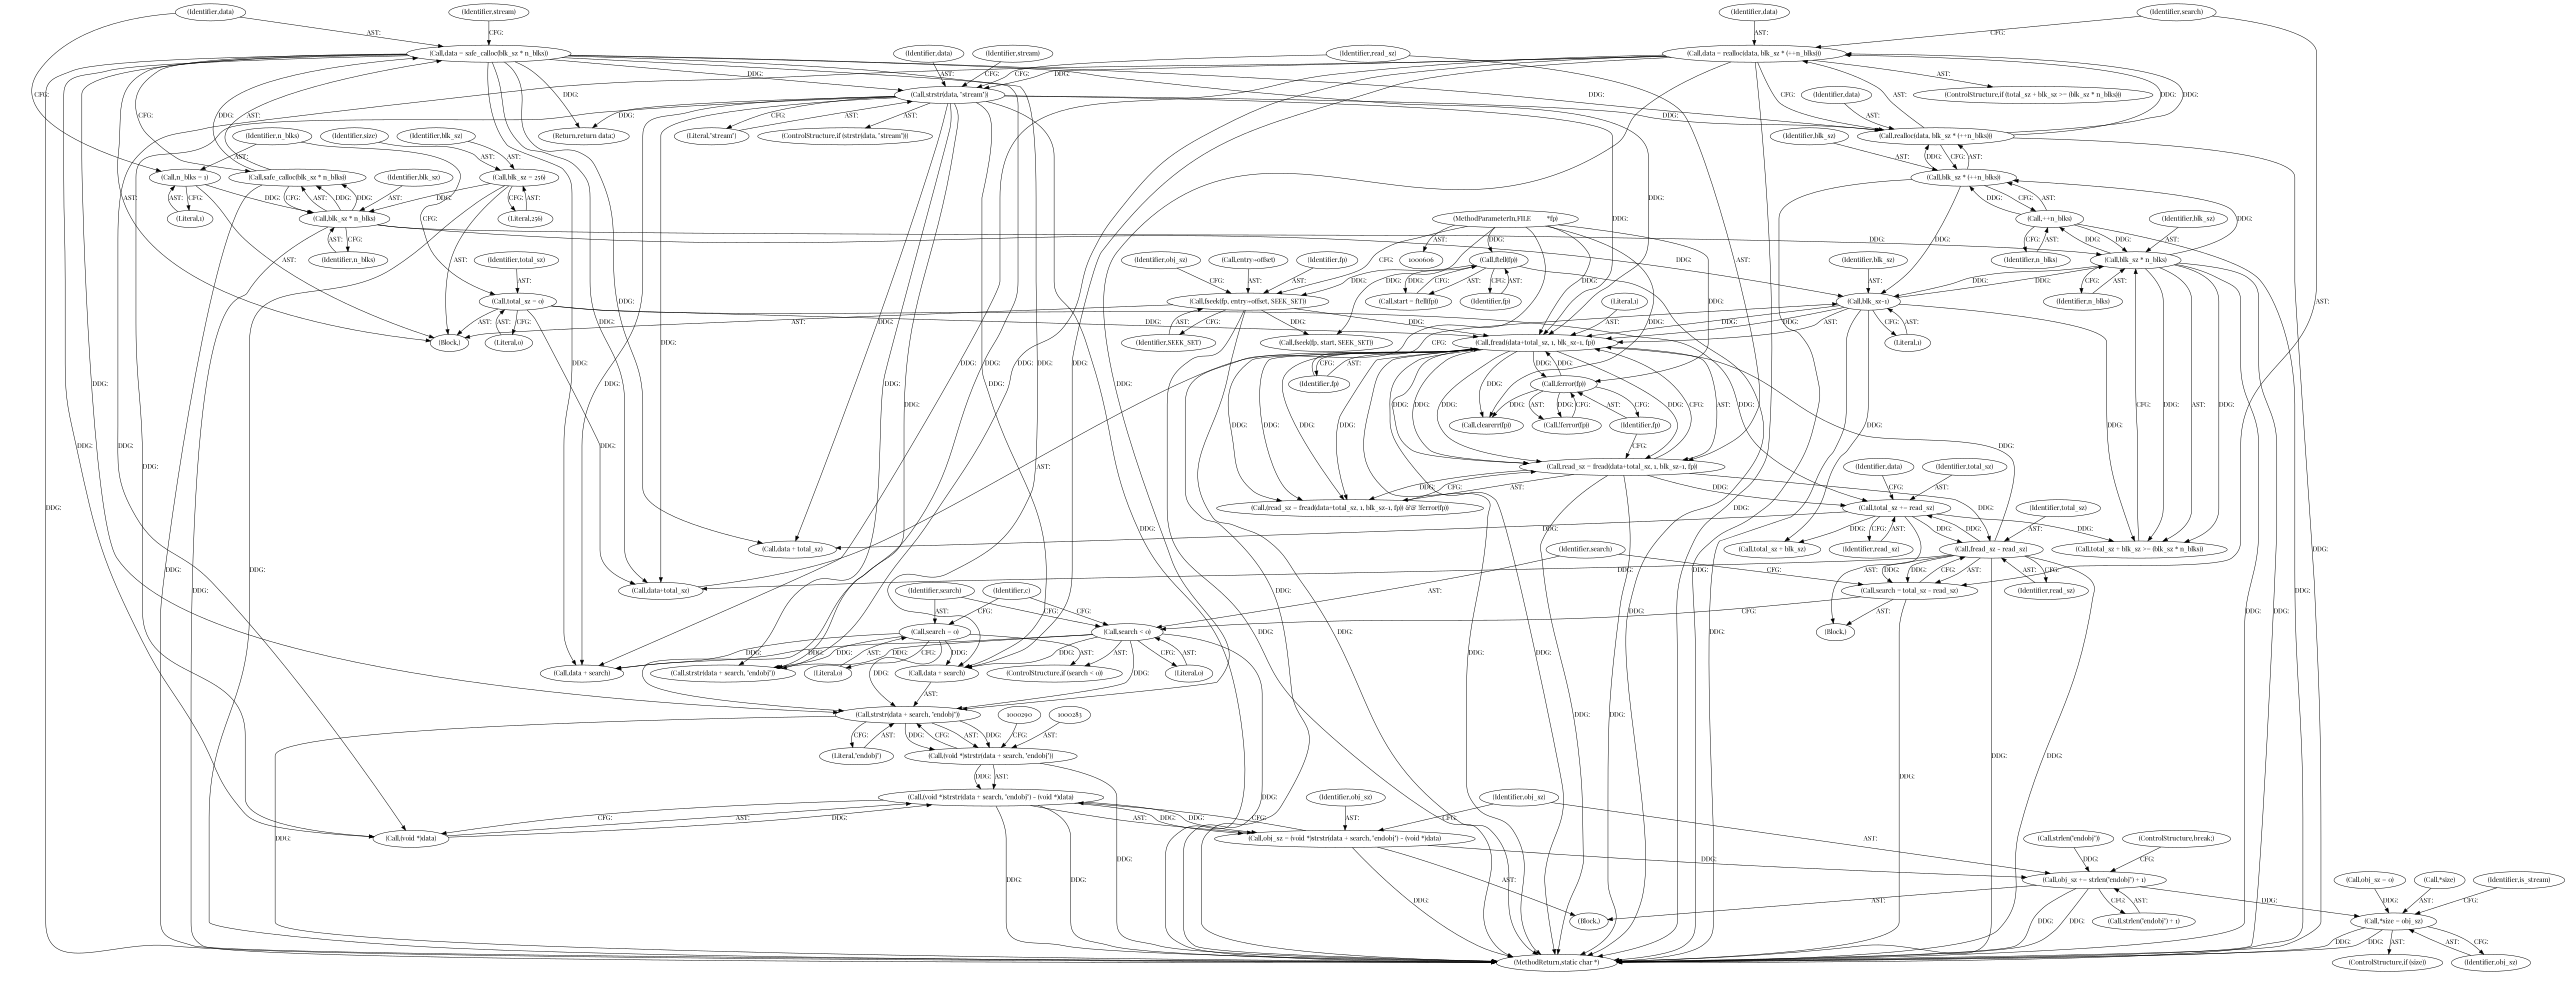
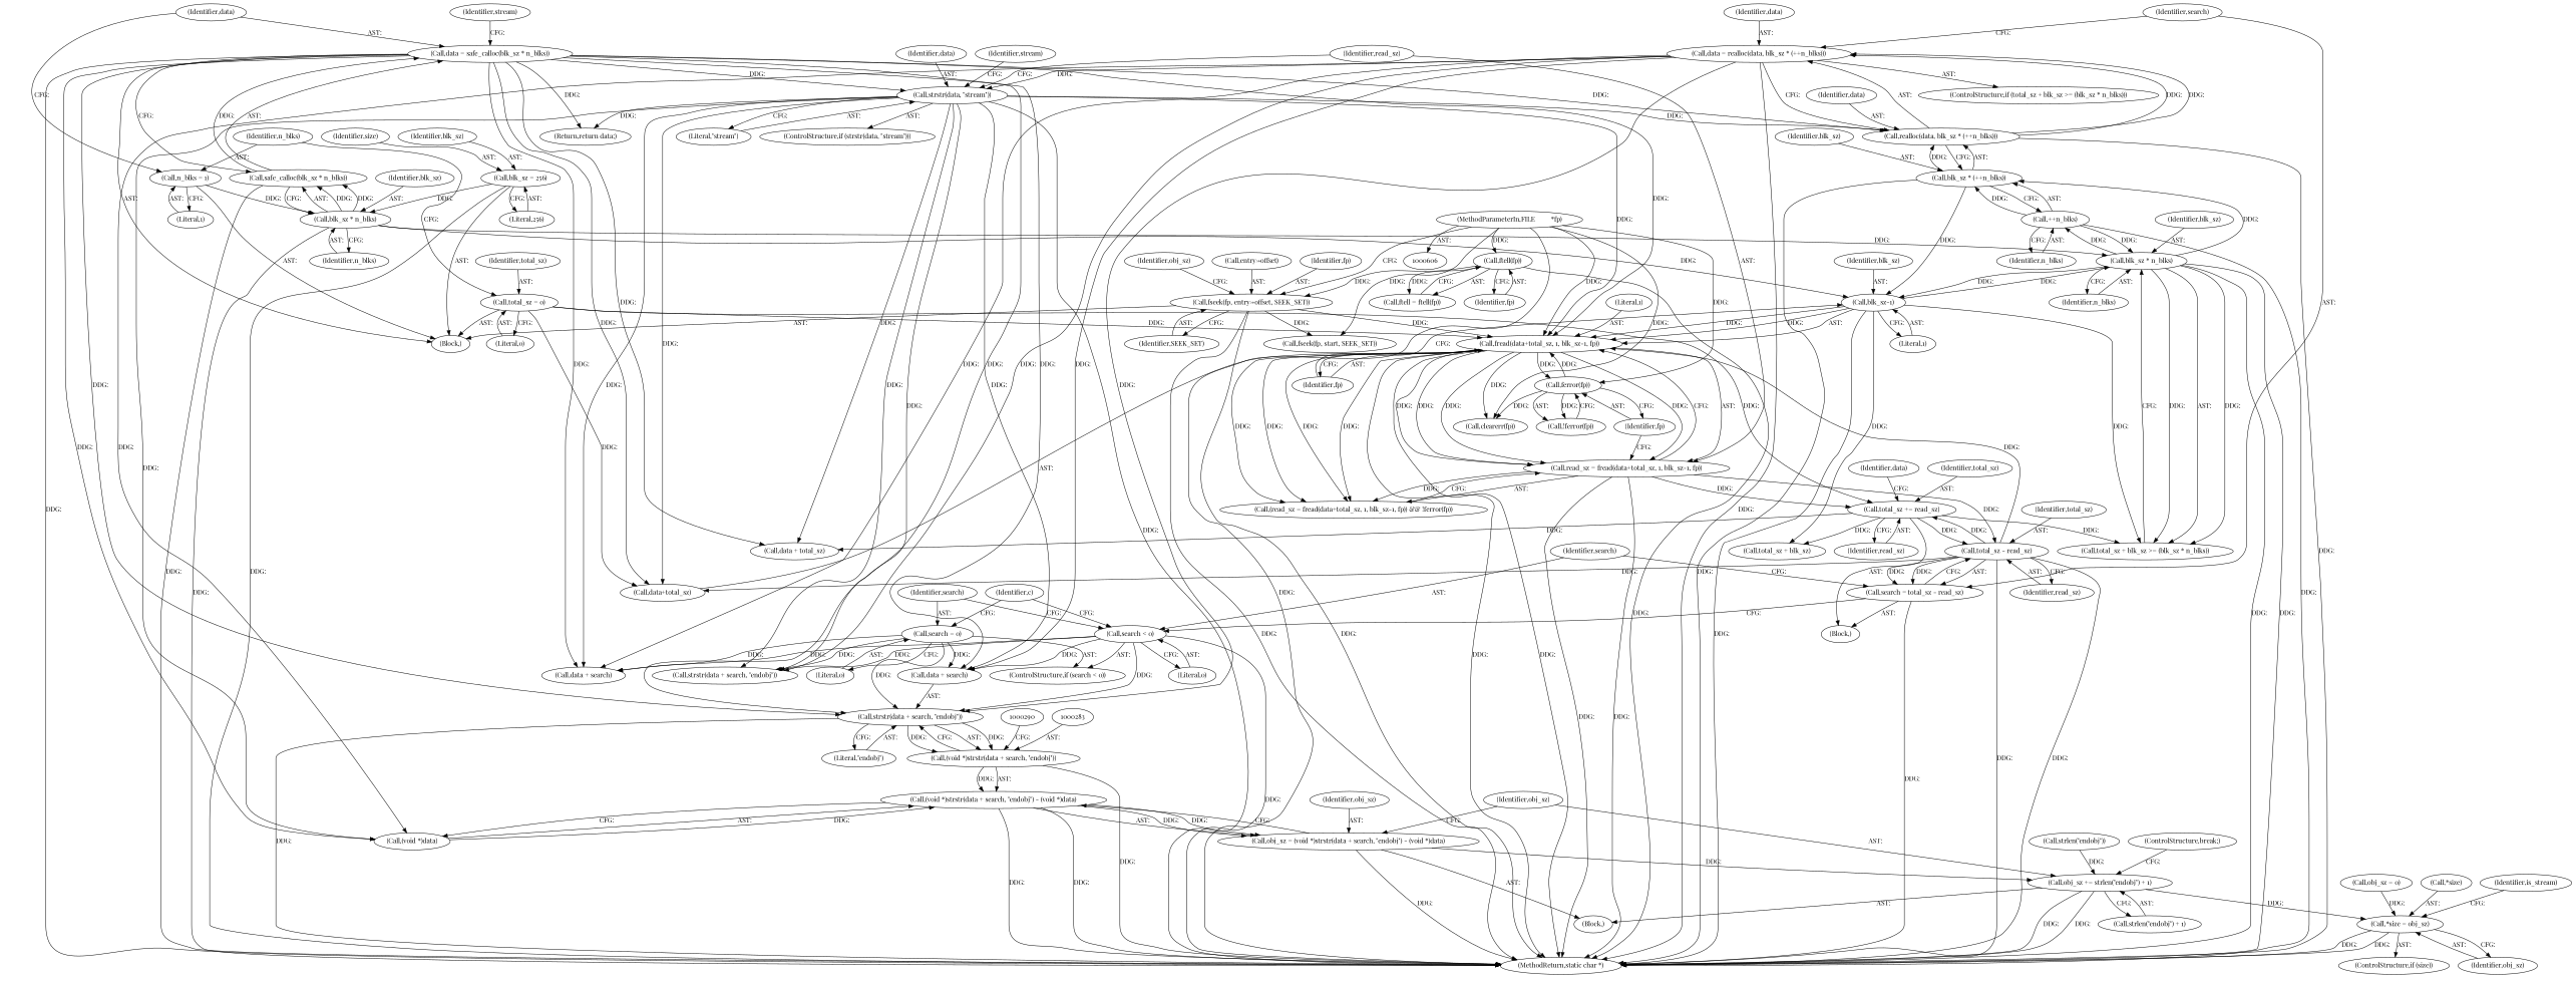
  digraph {
    fontname="Playfair Display"
    node [fontname="Playfair Display"]
    edge [fontname="Playfair Display"]
    n1 [label="(Call,strstr(data + search, \"endobj\"))"]
    n2 [label="(Call,(void *)strstr(data + search, \"endobj\"))"]
    n3 [label="(MethodReturn,static char *)"]
    n4 [label="(Literal,\"endobj\")"]
    n5 [label="(Call,(void *)strstr(data + search, \"endobj\") - (void *)data)"]
    n6 [label="(Call,data = realloc(data, blk_sz * (++n_blks)))"]
    n7 [label="(Call,realloc(data, blk_sz * (++n_blks)))"]
    n8 [label="(Call,strstr(data, \"stream\"))"]
    n9 [label="(ControlStructure,if (total_sz + blk_sz >= (blk_sz * n_blks)))"]
    n10 [label="(Call,strstr(data + search, \"endobj\"))"]
    n11 [label="(Call,data + search)"]
    n12 [label="(Call,(void *)data)"]
    n13 [label="(Call,data + search)"]
    n14 [label="(Call,blk_sz * (++n_blks))"]
    n15 [label="(Call,fread(data+total_sz, 1, blk_sz-1, fp))"]
    n16 [label="(Literal,\"stream\")"]
    n17 [label="(Call,data + total_sz)"]
    n18 [label="(Call,data+total_sz)"]
    n19 [label="(ControlStructure,if (strstr(data, \"stream\")))"]
    n20 [label="(Return,return data;)"]
    n21 [label="(Call,blk_sz-1)"]
    n22 [label="(Call,++n_blks)"]
    n23 [label="(Call,read_sz = fread(data+total_sz, 1, blk_sz-1, fp))"]
    n24 [label="(Call,(read_sz = fread(data+total_sz, 1, blk_sz-1, fp)) && !ferror(fp))"]
    n25 [label="(Call,ferror(fp))"]
    n26 [label="(Identifier,fp)"]
    n27 [label="(Call,clearerr(fp))"]
    n28 [label="(Call,data = safe_calloc(blk_sz * n_blks))"]
    n29 [label="(Call,safe_calloc(blk_sz * n_blks))"]
    n30 [label="(Block,)"]
    n31 [label="(Call,blk_sz * n_blks)"]
    n32 [label="(Call,blk_sz * n_blks)"]
    n33 [label="(Identifier,n_blks)"]
    n34 [label="(Identifier,n_blks)"]
    n35 [label="(Call,total_sz + blk_sz >= (blk_sz * n_blks))"]
    n36 [label="(Call,total_sz + blk_sz)"]
    n37 [label="(Literal,1)"]
    n38 [label="(Call,blk_sz = 256)"]
    n39 [label="(Literal,256)"]
    n40 [label="(Call,n_blks = 1)"]
    n41 [label="(Literal,1)"]
    n42 [label="(Identifier,n_blks)"]
    n43 [label="(Call,search = 0)"]
    n44 [label="(ControlStructure,if (search < 0))"]
    n45 [label="(Literal,0)"]
    n46 [label="(Call,search < 0)"]
    n47 [label="(Literal,0)"]
    n48 [label="(Call,search = total_sz - read_sz)"]
-   n49 [label="(Call,fread_sz - read_sz)"]
+   n49 [label="(Call,total_sz - read_sz)"]
    n50 [label="(Block,)"]
    n51 [label="(Call,total_sz += read_sz)"]
    n52 [label="(Identifier,read_sz)"]
    n53 [label="(Identifier,read_sz)"]
    n54 [label="(Identifier,fp)"]
    n55 [label="(Call,!ferror(fp))"]
    n56 [label="(Call,total_sz = 0)"]
    n57 [label="(Literal,0)"]
    n58 [label="(Call,fseek(fp, entry->offset, SEEK_SET))"]
    n59 [label="(Call,fseek(fp, start, SEEK_SET))"]
    n60 [label="(Identifier,SEEK_SET)"]
    n61 [label="(Call,ftell(fp))"]
    n62 [label="(Identifier,fp)"]
-   n63 [label="(Call,start = ftell(fp))"]
+   n63 [label="(Call,ftell = ftell(fp))"]
    n64 [label="(MethodParameterIn,FILE         *fp)"]
    n65 [label=1000606]
    n66 [label="(Call,obj_sz = (void *)strstr(data + search, \"endobj\") - (void *)data)"]
    n67 [label="(Call,obj_sz += strlen(\"endobj\") + 1)"]
    n68 [label="(Block,)"]
    n69 [label="(Call,*size = obj_sz)"]
    n70 [label="(Call,strlen(\"endobj\") + 1)"]
    n71 [label="(Identifier,obj_sz)"]
    n72 [label="(ControlStructure,if (size))"]
    n73 [label="(Identifier,c)"]
    n74 [label="(Identifier,search)"]
    n75 [label="(Identifier,is_stream)"]
    n76 [label="(Identifier,obj_sz)"]
    n77 [label="(Identifier,data)"]
    n78 [label="(Identifier,n_blks)"]
    n79 [label="(Identifier,blk_sz)"]
    n80 [label="(Identifier,data)"]
    n81 [label="(Identifier,obj_sz)"]
    n82 [label="(Call,entry->offset)"]
    n83 [label="(Identifier,stream)"]
    n84 [label="(Identifier,fp)"]
    n85 [label="(Identifier,obj_sz)"]
    n86 [label="(Identifier,search)"]
    n87 [label="(Identifier,data)"]
    n88 [label="(ControlStructure,break;)"]
    n89 [label="(Identifier,blk_sz)"]
    n90 [label="(Identifier,size)"]
    n91 [label="(Call,strlen(\"endobj\"))"]
    n92 [label="(Identifier,data)"]
    n93 [label="(Identifier,total_sz)"]
    n94 [label="(Literal,1)"]
    n95 [label="(Identifier,blk_sz)"]
    n96 [label="(Call,obj_sz = 0)"]
    n97 [label="(Identifier,search)"]
    n98 [label="(Identifier,blk_sz)"]
    n99 [label="(Identifier,blk_sz)"]
    n100 [label="(Identifier,data)"]
    n101 [label="(Identifier,read_sz)"]
    n102 [label="(Identifier,stream)"]
    n103 [label="(Identifier,total_sz)"]
    n104 [label="(Call,*size)"]
    n105 [label="(Identifier,total_sz)"]
    1000283
    1000290
    n1 -> n2 [label="AST: "]
    n1 -> n2 [label="DDG: "]
    n1 -> n2 [label="DDG: "]
    n1 -> n3 [label="DDG: "]
    n1 -> n4 [label="CFG: "]
    n2 -> n1 [label="CFG: "]
    n2 -> n3 [label="DDG: "]
    n2 -> n5 [label="AST: "]
    n2 -> n5 [label="DDG: "]
    n4 -> n1 [label="AST: "]
    n5 -> n3 [label="DDG: "]
    n5 -> n3 [label="DDG: "]
    n5 -> n12 [label="CFG: "]
    n5 -> n66 [label="AST: "]
    n5 -> n66 [label="DDG: "]
    n5 -> n66 [label="DDG: "]
    n6 -> n1 [label="DDG: "]
    n6 -> n3 [label="DDG: "]
    n6 -> n7 [label="CFG: "]
    n6 -> n8 [label="DDG: "]
    n6 -> n9 [label="AST: "]
    n6 -> n10 [label="DDG: "]
    n6 -> n11 [label="DDG: "]
    n6 -> n12 [label="DDG: "]
    n6 -> n13 [label="DDG: "]
    n7 -> n3 [label="DDG: "]
    n7 -> n6 [label="AST: "]
    n7 -> n6 [label="DDG: "]
    n7 -> n6 [label="DDG: "]
    n7 -> n14 [label="CFG: "]
    n8 -> n1 [label="DDG: "]
    n8 -> n3 [label="DDG: "]
    n8 -> n7 [label="DDG: "]
    n8 -> n10 [label="DDG: "]
    n8 -> n11 [label="DDG: "]
    n8 -> n12 [label="DDG: "]
    n8 -> n13 [label="DDG: "]
    n8 -> n15 [label="DDG: "]
    n8 -> n16 [label="CFG: "]
    n8 -> n17 [label="DDG: "]
    n8 -> n18 [label="DDG: "]
    n8 -> n19 [label="AST: "]
    n8 -> n20 [label="DDG: "]
    n12 -> n5 [label="AST: "]
    n12 -> n5 [label="DDG: "]
    n13 -> n1 [label="AST: "]
    n14 -> n3 [label="DDG: "]
    n14 -> n7 [label="AST: "]
    n14 -> n7 [label="DDG: "]
    n14 -> n21 [label="DDG: "]
    n14 -> n22 [label="CFG: "]
    n15 -> n3 [label="DDG: "]
    n15 -> n3 [label="DDG: "]
    n15 -> n23 [label="AST: "]
    n15 -> n23 [label="DDG: "]
    n15 -> n23 [label="DDG: "]
    n15 -> n23 [label="DDG: "]
    n15 -> n23 [label="DDG: "]
    n15 -> n24 [label="DDG: "]
    n15 -> n24 [label="DDG: "]
    n15 -> n24 [label="DDG: "]
    n15 -> n24 [label="DDG: "]
    n15 -> n25 [label="DDG: "]
    n15 -> n26 [label="CFG: "]
    n15 -> n27 [label="DDG: "]
    n16 -> n8 [label="AST: "]
    n18 -> n15 [label="AST: "]
    n21 -> n3 [label="DDG: "]
    n21 -> n15 [label="AST: "]
    n21 -> n15 [label="DDG: "]
    n21 -> n15 [label="DDG: "]
    n21 -> n32 [label="DDG: "]
    n21 -> n35 [label="DDG: "]
    n21 -> n36 [label="DDG: "]
    n21 -> n37 [label="CFG: "]
    n22 -> n3 [label="DDG: "]
    n22 -> n14 [label="AST: "]
    n22 -> n14 [label="DDG: "]
    n22 -> n32 [label="DDG: "]
    n22 -> n42 [label="CFG: "]
    n23 -> n3 [label="DDG: "]
    n23 -> n3 [label="DDG: "]
    n23 -> n15 [label="CFG: "]
    n23 -> n24 [label="AST: "]
    n23 -> n24 [label="DDG: "]
    n23 -> n49 [label="DDG: "]
    n23 -> n51 [label="DDG: "]
    n24 -> n23 [label="CFG: "]
    n25 -> n15 [label="DDG: "]
    n25 -> n27 [label="DDG: "]
    n25 -> n54 [label="CFG: "]
    n25 -> n55 [label="AST: "]
    n25 -> n55 [label="DDG: "]
    n26 -> n15 [label="AST: "]
    n26 -> n21 [label="CFG: "]
    n28 -> n1 [label="DDG: "]
    n28 -> n3 [label="DDG: "]
    n28 -> n7 [label="DDG: "]
    n28 -> n8 [label="DDG: "]
    n28 -> n10 [label="DDG: "]
    n28 -> n11 [label="DDG: "]
    n28 -> n12 [label="DDG: "]
    n28 -> n13 [label="DDG: "]
    n28 -> n15 [label="DDG: "]
    n28 -> n17 [label="DDG: "]
    n28 -> n18 [label="DDG: "]
    n28 -> n20 [label="DDG: "]
    n28 -> n29 [label="CFG: "]
    n28 -> n30 [label="AST: "]
    n29 -> n3 [label="DDG: "]
    n29 -> n28 [label="AST: "]
    n29 -> n28 [label="DDG: "]
    n29 -> n31 [label="CFG: "]
    n31 -> n3 [label="DDG: "]
    n31 -> n21 [label="DDG: "]
    n31 -> n29 [label="AST: "]
    n31 -> n29 [label="DDG: "]
    n31 -> n29 [label="DDG: "]
    n31 -> n32 [label="DDG: "]
    n31 -> n33 [label="CFG: "]
    n32 -> n3 [label="DDG: "]
    n32 -> n3 [label="DDG: "]
    n32 -> n14 [label="DDG: "]
    n32 -> n21 [label="DDG: "]
    n32 -> n22 [label="DDG: "]
    n32 -> n34 [label="CFG: "]
    n32 -> n35 [label="AST: "]
    n32 -> n35 [label="DDG: "]
    n32 -> n35 [label="DDG: "]
    n33 -> n31 [label="AST: "]
    n34 -> n32 [label="AST: "]
    n35 -> n32 [label="CFG: "]
    n37 -> n21 [label="AST: "]
    n38 -> n3 [label="DDG: "]
    n38 -> n30 [label="AST: "]
    n38 -> n31 [label="DDG: "]
    n38 -> n39 [label="CFG: "]
    n39 -> n38 [label="AST: "]
    n40 -> n30 [label="AST: "]
    n40 -> n31 [label="DDG: "]
    n40 -> n41 [label="CFG: "]
    n41 -> n40 [label="AST: "]
    n42 -> n22 [label="AST: "]
    n43 -> n1 [label="DDG: "]
    n43 -> n10 [label="DDG: "]
    n43 -> n11 [label="DDG: "]
    n43 -> n13 [label="DDG: "]
    n43 -> n44 [label="AST: "]
    n43 -> n45 [label="CFG: "]
    n45 -> n43 [label="AST: "]
    n46 -> n1 [label="DDG: "]
    n46 -> n3 [label="DDG: "]
    n46 -> n10 [label="DDG: "]
    n46 -> n11 [label="DDG: "]
    n46 -> n13 [label="DDG: "]
    n46 -> n44 [label="AST: "]
    n46 -> n47 [label="CFG: "]
    n47 -> n46 [label="AST: "]
    n48 -> n3 [label="DDG: "]
    n48 -> n46 [label="CFG: "]
    n48 -> n49 [label="CFG: "]
    n48 -> n50 [label="AST: "]
    n49 -> n3 [label="DDG: "]
    n49 -> n3 [label="DDG: "]
    n49 -> n15 [label="DDG: "]
    n49 -> n18 [label="DDG: "]
    n49 -> n48 [label="AST: "]
    n49 -> n48 [label="DDG: "]
    n49 -> n48 [label="DDG: "]
    n49 -> n51 [label="DDG: "]
    n49 -> n52 [label="CFG: "]
    n51 -> n17 [label="DDG: "]
    n51 -> n35 [label="DDG: "]
    n51 -> n36 [label="DDG: "]
    n51 -> n49 [label="DDG: "]
    n51 -> n50 [label="AST: "]
    n51 -> n53 [label="CFG: "]
    n52 -> n49 [label="AST: "]
    n53 -> n51 [label="AST: "]
    n54 -> n23 [label="CFG: "]
    n54 -> n25 [label="AST: "]
    n55 -> n25 [label="CFG: "]
    n56 -> n15 [label="DDG: "]
    n56 -> n18 [label="DDG: "]
    n56 -> n30 [label="AST: "]
    n56 -> n51 [label="DDG: "]
    n56 -> n57 [label="CFG: "]
    n57 -> n56 [label="AST: "]
    n58 -> n3 [label="DDG: "]
    n58 -> n3 [label="DDG: "]
    n58 -> n15 [label="DDG: "]
    n58 -> n30 [label="AST: "]
    n58 -> n59 [label="DDG: "]
    n58 -> n60 [label="CFG: "]
    n60 -> n58 [label="AST: "]
    n61 -> n3 [label="DDG: "]
    n61 -> n58 [label="DDG: "]
    n61 -> n62 [label="CFG: "]
    n61 -> n63 [label="AST: "]
    n61 -> n63 [label="DDG: "]
    n62 -> n61 [label="AST: "]
    n63 -> n61 [label="CFG: "]
    n64 -> n3 [label="DDG: "]
    n64 -> n15 [label="DDG: "]
    n64 -> n25 [label="DDG: "]
    n64 -> n27 [label="DDG: "]
    n64 -> n58 [label="CFG: "]
    n64 -> n59 [label="DDG: "]
    n64 -> n61 [label="DDG: "]
    n64 -> n65 [label="AST: "]
    n66 -> n3 [label="DDG: "]
    n66 -> n5 [label="CFG: "]
    n66 -> n67 [label="DDG: "]
    n66 -> n68 [label="AST: "]
    n67 -> n3 [label="DDG: "]
    n67 -> n3 [label="DDG: "]
    n67 -> n68 [label="AST: "]
    n67 -> n69 [label="DDG: "]
    n67 -> n70 [label="CFG: "]
    n69 -> n3 [label="DDG: "]
    n69 -> n3 [label="DDG: "]
    n69 -> n71 [label="CFG: "]
    n69 -> n72 [label="AST: "]
    n70 -> n67 [label="AST: "]
    n71 -> n69 [label="AST: "]
    n73 -> n43 [label="CFG: "]
    n73 -> n46 [label="CFG: "]
    n74 -> n6 [label="CFG: "]
    n74 -> n48 [label="AST: "]
    n75 -> n69 [label="CFG: "]
    n76 -> n66 [label="AST: "]
    n77 -> n28 [label="AST: "]
    n77 -> n40 [label="CFG: "]
    n78 -> n40 [label="AST: "]
    n78 -> n56 [label="CFG: "]
    n79 -> n32 [label="AST: "]
    n80 -> n51 [label="CFG: "]
    n81 -> n66 [label="CFG: "]
    n81 -> n67 [label="AST: "]
    n82 -> n58 [label="AST: "]
    n83 -> n28 [label="CFG: "]
    n84 -> n58 [label="AST: "]
    n85 -> n58 [label="CFG: "]
    n86 -> n43 [label="AST: "]
    n86 -> n46 [label="CFG: "]
    n87 -> n7 [label="AST: "]
    n88 -> n67 [label="CFG: "]
    n89 -> n21 [label="AST: "]
    n90 -> n38 [label="AST: "]
    n91 -> n67 [label="DDG: "]
    n92 -> n8 [label="AST: "]
    n93 -> n51 [label="AST: "]
    n94 -> n15 [label="AST: "]
    n95 -> n38 [label="AST: "]
    n96 -> n69 [label="DDG: "]
    n97 -> n46 [label="AST: "]
    n97 -> n48 [label="CFG: "]
    n98 -> n31 [label="AST: "]
    n99 -> n14 [label="AST: "]
    n100 -> n6 [label="AST: "]
    n101 -> n8 [label="CFG: "]
    n101 -> n23 [label="AST: "]
    n102 -> n8 [label="CFG: "]
    n103 -> n56 [label="AST: "]
    n104 -> n69 [label="AST: "]
    n105 -> n49 [label="AST: "]
    1000283 -> n2 [label="AST: "]
    1000290 -> n2 [label="CFG: "]
  }
